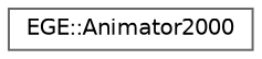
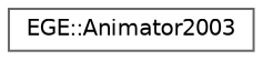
  digraph {
    rankdir=LR
-   n1 [color=grey40 fillcolor=white fontname=Helvetica fontsize=10 height=0.2 label="EGE::Animator2000" shape=box style=filled width=0.4]
+   n1 [color=grey40 fillcolor=white fontname=Helvetica fontsize=10 height=0.2 label="EGE::Animator2003" shape=box style=filled width=0.4]
  }
